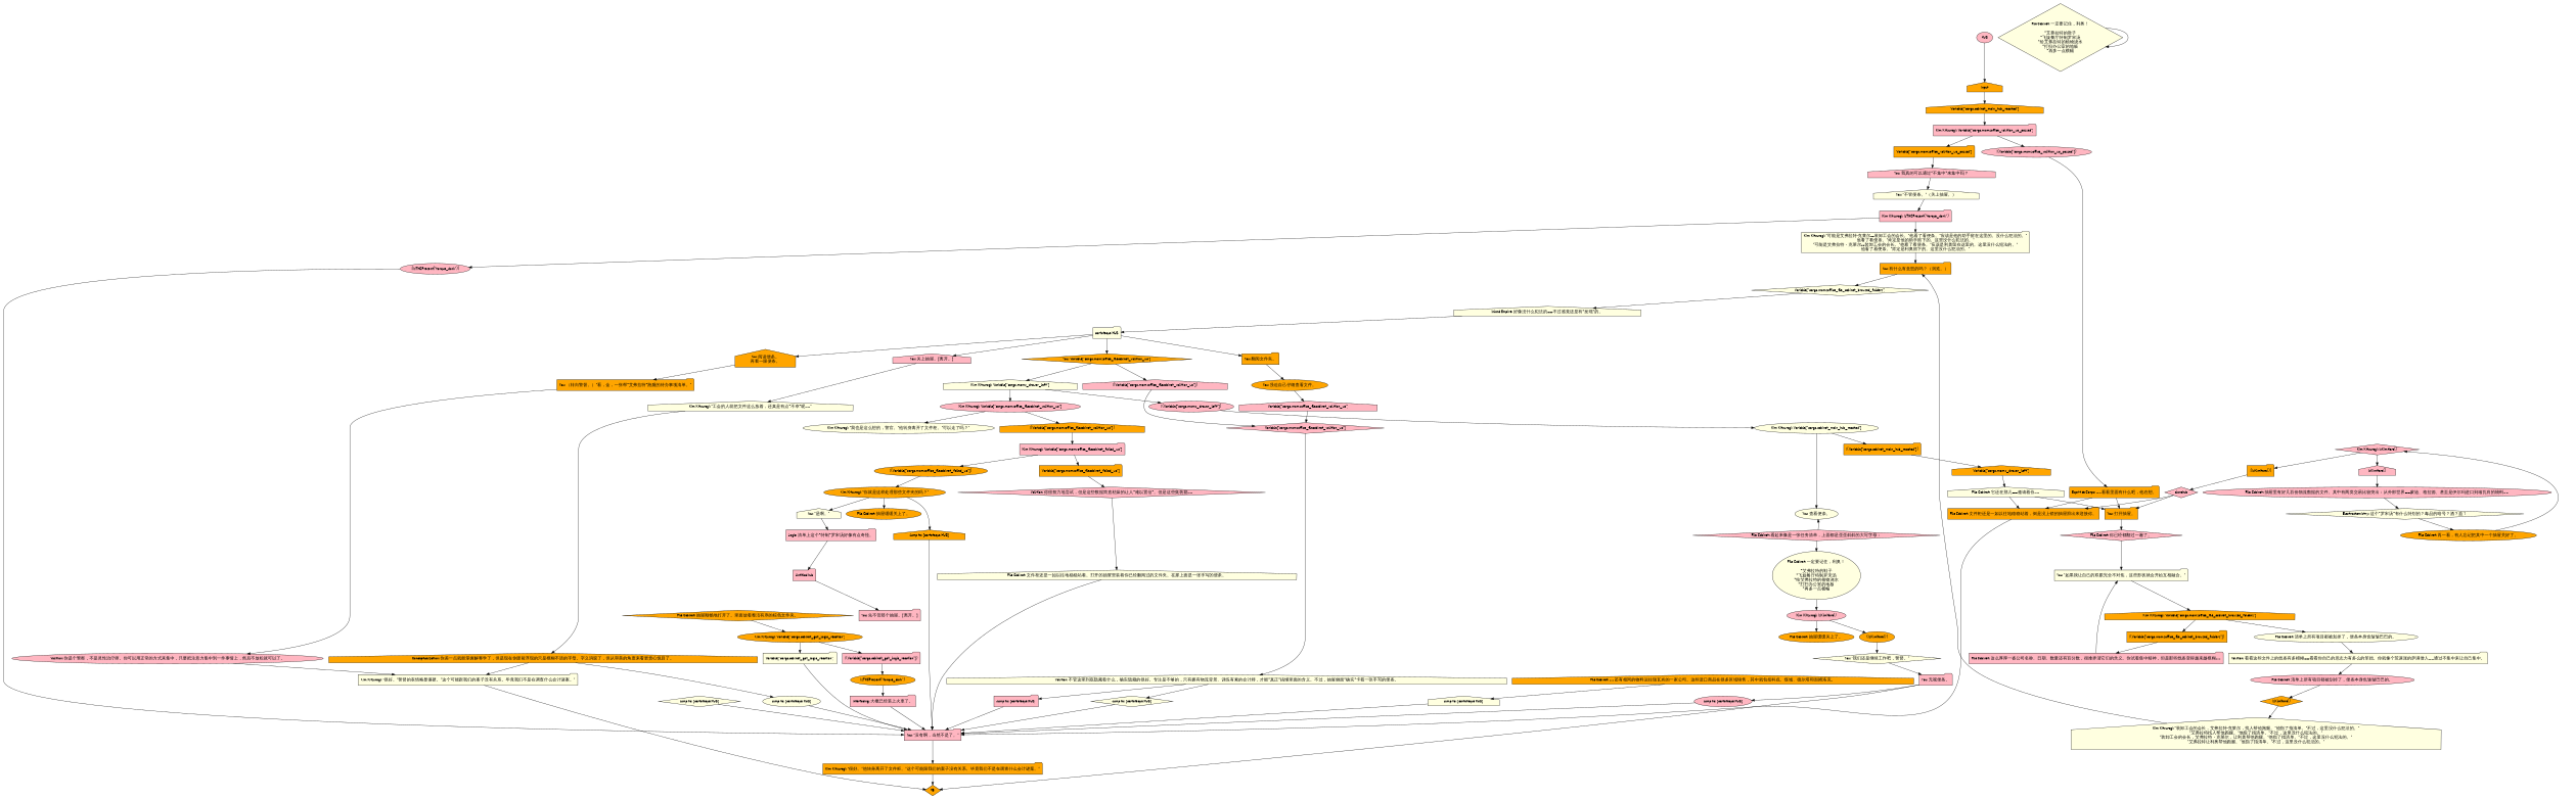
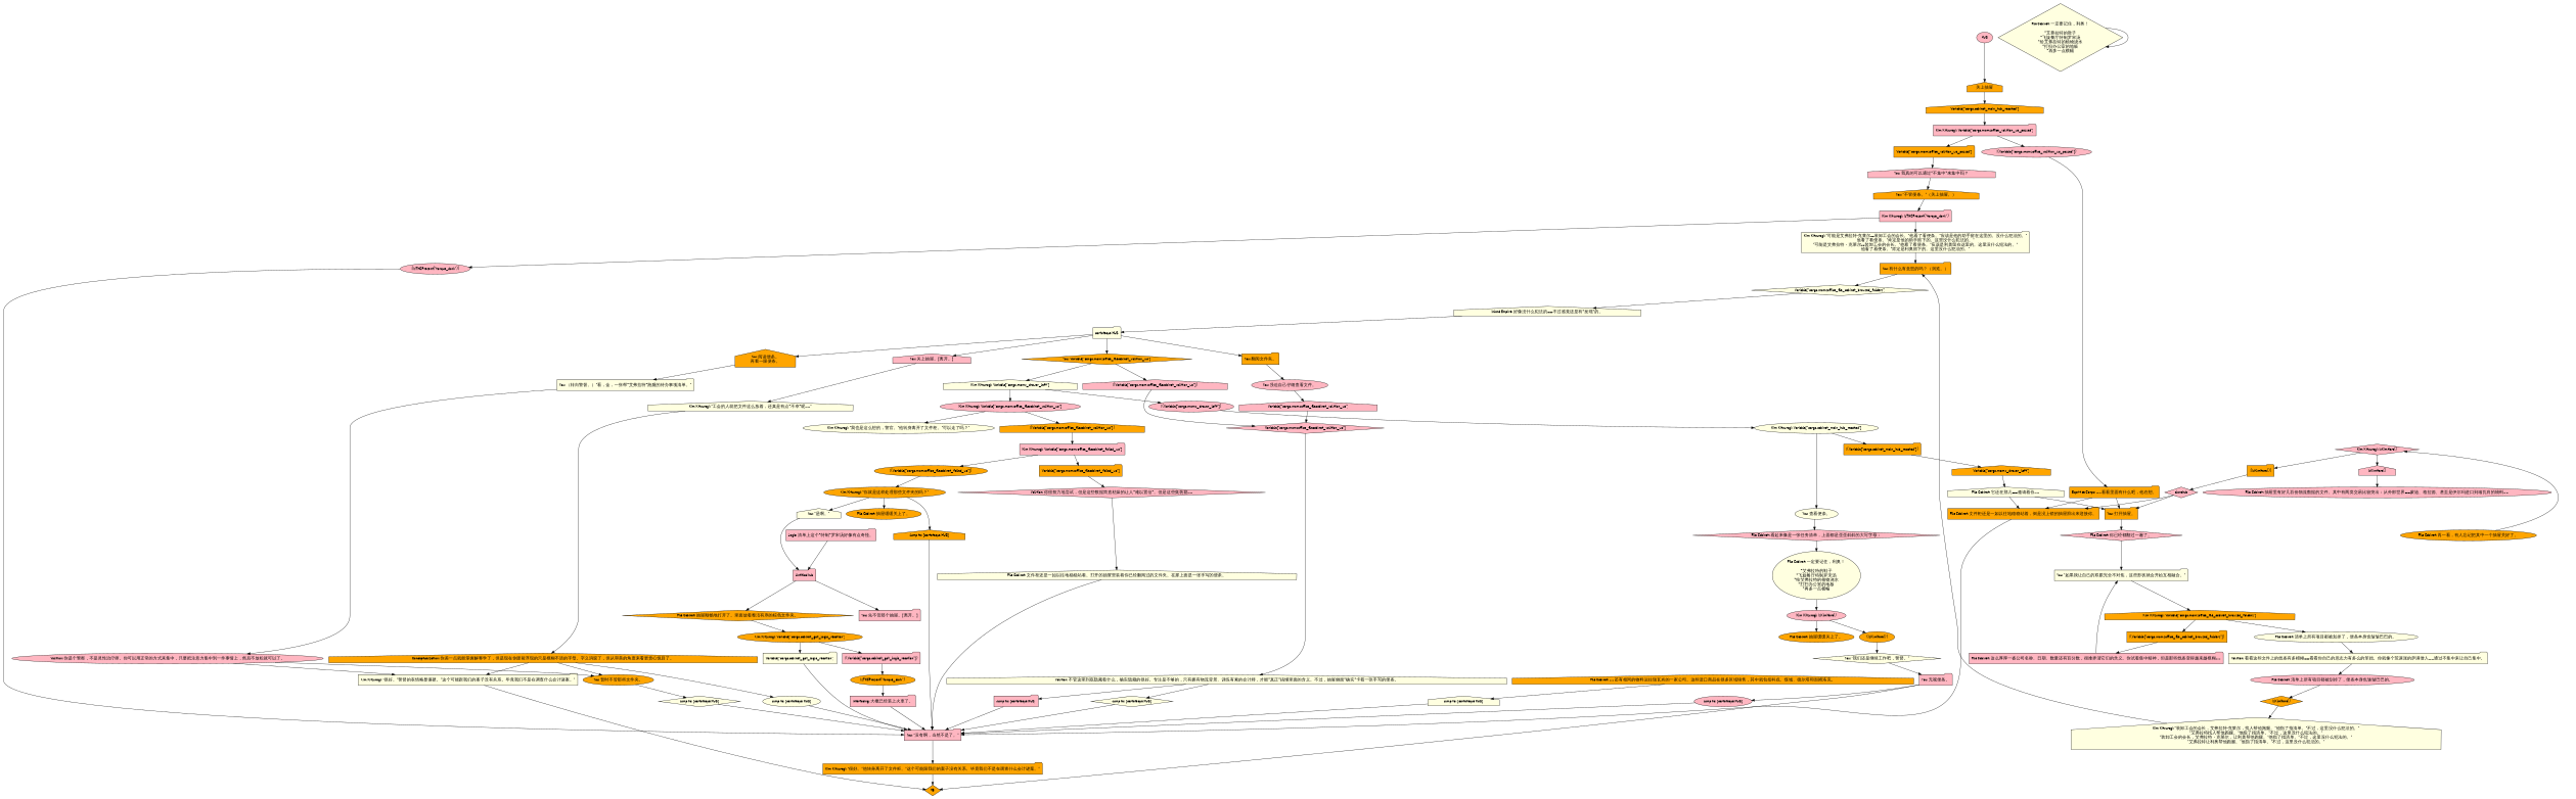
  digraph {
    fontname="Patrick Hand"
    node [fillcolor=lightpink fontname="Patrick Hand" shape=folder style=filled]
    edge [fontname="Patrick Hand"]
    n1 [label=HUB shape=ellipse]
-   n2 [fillcolor=orange label=input shape=house]
+   n2 [fillcolor=orange label="关上抽屉" shape=house]
    n3 [fillcolor=orange label="Variable[\"cargo.cabinet_main_hub_reached\"]" shape=house]
    n4 [label="Kim Kitsuragi: Variable[\"cargo.momsoffice_volition_wc_passed\"]"]
    n5 [fillcolor=lightyellow label="File Cabinet: 它还在那儿——邀请着你……" shape=house]
    n6 [fillcolor=orange label="You: 打开抽屉。"]
    n7 [fillcolor=orange label="File Cabinet: 文件柜还是一如以往地稳稳站着，倒是没上锁的抽屉滑出来迎接你。"]
    n8 [label="File Cabinet: 你已经都翻过一遍了。" shape=diamond]
    n9 [label="You: “没有啊，当然不是了。”"]
    n10 [fillcolor=lightyellow label="You: “是啊。”" shape=house]
    n11 [label="Logic: 清单上这个*特制*罗宋汤好像有点奇怪。"]
    n12 [label="Untitled hub"]
    n13 [label="Kim Kitsuragi: Variable[\"cargo.momsoffice_filecabinet_failed_wc\"]"]
    n14 [fillcolor=orange label="Variable[\"cargo.momsoffice_filecabinet_failed_wc\"]"]
    n15 [fillcolor=orange label="!(Variable[\"cargo.momsoffice_filecabinet_failed_wc\"])" shape=ellipse]
    n16 [label="Volition: 你很努力地尝试，但是这些数据简直枯燥的让人*难以置信*。但是这些集装箱……" shape=diamond]
    n17 [fillcolor=orange label="Kim Kitsuragi: “你就是这样处理那些文件夹的吗？”" shape=ellipse]
    n18 [fillcolor=lightyellow label="File Cabinet: 文件柜还是一如以往地稳稳站着。打开的抽屉里装着你已经翻阅过的文件夹。在那上面是一张手写的便条。" shape=house]
    n19 [fillcolor=orange label="File Cabinet: 抽屉缓缓关上了。" shape=ellipse]
    n20 [fillcolor=orange label="Jump to: [cartoteque HUB]" shape=house]
    n21 [fillcolor=orange label="Variable[\"cargo.momsoffice_volition_wc_passed\"]"]
    n22 [label="!(Variable[\"cargo.momsoffice_volition_wc_passed\"])" shape=ellipse]
    n23 [label="You: 我真的可以通过*不集中*来集中吗？" shape=house]
    n24 [fillcolor=orange label="Esprit de Corps: ……看看里面有什么吧，他在想。"]
-   n25 [fillcolor=lightyellow label="You: “不管便条。”（关上抽屉。）" shape=house]
+   n25 [fillcolor=orange label="You: “不管便条。”（关上抽屉。）" shape=house]
    n26 [label="Kim Kitsuragi: IsKimHere()" shape=diamond]
    n27 [label="IsKimHere()" shape=house]
    n28 [fillcolor=orange label="!(IsKimHere())"]
    n29 [label="File Cabinet: 抽屉里有好几百份物流数据的文件。其中有两类交易比较突出：从外部世界——蒙迪、格拉德、甚至是伊尔玛进口到瑞瓦肖的物料……" shape=ellipse]
    n30 [label=alonehub shape=diamond]
-   n31 [fillcolor=lightyellow label="Electrochemistry: 这个*罗宋汤*有什么特别的？毒品的暗号？酒？血？" shape=diamond]
    n32 [fillcolor=lightyellow label="Volition: 不管这里到底隐藏着什么，确实隐藏的很好。专注是不够的，只有拥有物流背景、训练有素的会计师，才能*真正*搞懂里面的含义。不过，抽屉侧面*确实*卡着一张手写的便条。" shape=house]
    n33 [fillcolor=lightyellow label="Jump to: [cartoteque HUB]" shape=diamond]
    n34 [label="Jump to: [cartoteque HUB]"]
    n35 [fillcolor=orange label="Kim Kitsuragi: “很好。”他转身离开了文件柜。“这个可能跟我们的案子没有关系。毕竟我们不是在调查什么会计谜案。”"]
    95 [fillcolor=orange shape=diamond]
    n37 [label="You: 关上抽屉。[离开。]" shape=house]
    n38 [fillcolor=lightyellow label="Kim Kitsuragi: “工会的人就把文件这么放着，还真是有点*不幸*呢……”" shape=house]
    n39 [fillcolor=orange label="Conceptualization: 你差一点就能掌握解释学了，但是现在你眼前浮现的只是模糊不清的字母。字义消退了，但从审美的角度来看更赏心悦目了。" shape=house]
    n40 [label="File Cabinet: 这么厚厚一沓公司名称、日期、数量还有百分数，很难弄清它们的含义。你试着集中精神，但是那些线条变得越来越模糊……"]
    n41 [fillcolor=lightyellow label="You: “如果我让自己的双眼完全不对焦，这些形状就会开始互相融合。”"]
    n42 [fillcolor=orange label="Kim Kitsuragi: Variable[\"cargo.momsoffice_file_cabinet_browsed_folders\"]" shape=house]
+   n43 [fillcolor=orange label="You: 暂时不管那些文件夹。" shape=ellipse]
    n44 [fillcolor=lightyellow label="Jump to: [cartoteque HUB]" shape=diamond]
    n45 [label="File Cabinet: 看起来像是一张任务清单，上面都是歪歪斜斜的大写字母：" shape=diamond]
    n46 [fillcolor=lightyellow label="File Cabinet: 一定要记住，利奥！\n\n*艾弗拉特的鞋子\n*飞旋餐厅特制罗宋汤\n*给艾弗拉特的植物浇水\n*打扫办公室的地板\n*再多一点横幅" shape=ellipse]
    n47 [label="Kim Kitsuragi: IsKimHere()" shape=ellipse]
    n48 [label="Interfacing: 大概已经装上火車了。"]
    n49 [fillcolor=orange label="Kim Kitsuragi: Variable[\"cargo.cabinet_got_logic_reaction\"]" shape=ellipse]
    n50 [fillcolor=lightyellow label="Variable[\"cargo.cabinet_got_logic_reaction\"]"]
    n51 [label="!(Variable[\"cargo.cabinet_got_logic_reaction\"])"]
    n52 [fillcolor=orange label="IsTHCPresent(\"torque_dork\")" shape=ellipse]
    n53 [fillcolor=orange label="You: 翻阅文件夹。"]
-   n54 [fillcolor=orange label="You: 强迫自己仔细查看文件。" shape=ellipse]
+   n54 [label="You: 强迫自己仔细查看文件。" shape=ellipse]
    n55 [label="Variable[\"cargo.momsoffice_filecabinet_volition_wc\"]" shape=house]
    n56 [fillcolor=orange label="You: 阅读便条。\n再看一眼便条。" shape=house]
-   n57 [fillcolor=orange label="You: （转向警督。）“看，金，一张帮*艾弗拉特*跑腿的待办事项清单。”"]
+   n57 [fillcolor=lightyellow label="You: （转向警督。）“看，金，一张帮*艾弗拉特*跑腿的待办事项清单。”"]
    n58 [label="Volition: 你是个警察，不是灵性治疗师。你可以用正常的方式来集中，只要把注意力集中到一件事情上，然后不放松就可以了。" shape=ellipse]
    n59 [fillcolor=orange label="!(IsKimHere())" shape=ellipse]
    n60 [fillcolor=orange label="File Cabinet: 抽屉缓缓关上了。" shape=ellipse]
    n61 [fillcolor=orange label="File Cabinet: ……还有相同的物料运往瑞瓦肖的一家公司。这些进口商品在很多区域销售，其中就包括科戎、煤城、德尔塔和加姆洛克。" shape=house]
    n62 [fillcolor=lightyellow label="Jump to: [cartoteque HUB]" shape=house]
    n63 [fillcolor=orange label="File Cabinet: 再一看，有人忘记把其中一个抽屉关好了。" shape=ellipse]
    n64 [label="You: 先不管那个抽屉。[离开。]"]
    n65 [fillcolor=orange label="File Cabinet: 抽屉顺畅地打开了。里面放着整洁有序的棕色文件夹。" shape=diamond]
    n66 [fillcolor=lightyellow label="Kim Kitsuragi: “装卸工会的会长，艾弗拉特·克莱尔，找人帮他跑腿。”他指了指清单。“不过，这里没什么犯法的。”\n“艾弗拉特找人帮他跑腿。”他指了指清单。“不过，这里没什么犯法的。”\n“装卸工会的会长，艾弗拉特・克莱尔，让利奥帮他跑腿。”他指了指清单。“不过，这里没什么犯法的。”\n“艾弗拉特让利奥帮他跑腿。”他指了指清单。“不过，这里没什么犯法的。”" shape=house]
    n67 [fillcolor=orange label="You: 有什么有意思的吗？（浏览。）"]
    n68 [fillcolor=lightyellow label="Variable[\"cargo.momsoffice_file_cabinet_browsed_folders\"]" shape=diamond]
    n69 [label="Jump to: [cartoteque HUB]" shape=ellipse]
    n70 [fillcolor=orange label="!(Variable[\"cargo.momsoffice_file_cabinet_browsed_folders\"])"]
    n71 [fillcolor=lightyellow label="File Cabinet: 清单上所有项目都被划掉了，便条本身也皱皱巴巴的。" shape=ellipse]
    n72 [fillcolor=lightyellow label="Kim Kitsuragi: “很好。”警督的表情略显僵硬。“这个可能跟我们的案子没有关系。毕竟我们不是在调查什么会计谜案。”"]
    n73 [fillcolor=lightyellow label="Inland Empire: 好像没什么犯法的——不过感觉还是有*发现*的。" shape=house]
    n74 [fillcolor=lightyellow label="cartoteque HUB"]
    n75 [fillcolor=orange label="You: Variable[\"cargo.momsoffice_filecabinet_volition_wc\"]" shape=diamond]
    n76 [label="!(Variable[\"cargo.momsoffice_filecabinet_volition_wc\"])" shape=house]
    n77 [fillcolor=lightyellow label="Kim Kitsuragi: Variable[\"cargo.moms_drawer_left\"]" shape=house]
    n78 [label="Kim Kitsuragi: IsTHCPresent(\"torque_dork\")"]
    n79 [label="!(IsTHCPresent(\"torque_dork\"))" shape=ellipse]
    n80 [fillcolor=lightyellow label="Kim Kitsuragi: “可能是艾弗拉特·克莱尔--装卸工会的会长。”他看了看便条。“应该是他的助手留在这里的。没什么犯法的。”\n他看了看便条。“肯定是他的助手留下的。这里没什么犯法的。”\n“可能是艾弗拉特・克莱尔--装卸工会的会长。”他看了看便条。“应该是利奥留在这里的。这里没什么犯法的。”\n他看了看便条。“肯定是利奥留下的。这里没什么犯法的。”"]
    n81 [fillcolor=lightyellow label="Kim Kitsuragi: Variable[\"cargo.cabinet_main_hub_reached\"]" shape=ellipse]
    n82 [fillcolor=orange label="!(Variable[\"cargo.cabinet_main_hub_reached\"])"]
    n83 [fillcolor=lightyellow label="You: 查看便条。" shape=ellipse]
    n84 [fillcolor=orange label="Variable[\"cargo.moms_drawer_left\"]" shape=house]
    n85 [fillcolor=lightyellow label="Volition: 看看这些文件上的线条有多模糊——看看你自己的意志力有多么的笨拙。你就像个荒诞派的萨满僧人——通过不集中来让自己集中。"]
    n86 [label="File Cabinet: 清单上所有项目都被划掉了，便条本身也皱皱巴巴的。" shape=ellipse]
    n87 [fillcolor=orange label="IsKimHere()" shape=diamond]
    n88 [fillcolor=lightyellow label="File Cabinet: 一定要记住，利奥！\n\n*艾弗拉特的鞋子\n*飞旋餐厅特制罗宋汤\n*给艾弗拉特的植物浇水\n*打扫办公室的地板\n*再多一点横幅" shape=diamond]
    n89 [fillcolor=lightyellow label="Jump to: [cartoteque HUB]" shape=ellipse]
    n90 [fillcolor=lightyellow label="You: “我们还是继续工作吧，警督。”" shape=diamond]
    n91 [label="You: 无视便条。"]
    n92 [label="Variable[\"cargo.momsoffice_filecabinet_volition_wc\"]" shape=diamond]
    n93 [label="!(Variable[\"cargo.moms_drawer_left\"])" shape=ellipse]
    n94 [label="Kim Kitsuragi: Variable[\"cargo.momsoffice_filecabinet_volition_wc\"]" shape=ellipse]
    n95 [fillcolor=orange label="!(Variable[\"cargo.momsoffice_filecabinet_volition_wc\"])" shape=house]
    n96 [fillcolor=lightyellow label="Kim Kitsuragi: “我也是这么想的，警官。”他转身离开了文件柜。“可以走了吗？”" shape=ellipse]
    n1 -> n2
    n2 -> n3
    n3 -> n4
    n4 -> n21
    n4 -> n22
    n5 -> n6
    n5 -> n7
    n6 -> n8
    n7 -> n9
    n8 -> n41
    n9 -> n35
-   n10 -> n11
+   n10 -> n12
    n11 -> n12
    n12 -> n64
+   n12 -> n65
    n13 -> n14
    n13 -> n15
    n14 -> n16
    n15 -> n17
    n16 -> n18
    n17 -> n10
    n17 -> n19
    n17 -> n20
    n18 -> n9
    n20 -> n9
    n21 -> n23
    n22 -> n24
    n23 -> n25
    n24 -> n6
    n24 -> n7
    n25 -> n78
    n26 -> n27
    n26 -> n28
    n27 -> n29
    n28 -> n30
-   n29 -> n31
    n30 -> n6
    n30 -> n7
-   n31 -> n63
    n32 -> n33
    n32 -> n34
    n33 -> n9
    n34 -> n9
    n35 -> 95
    n37 -> n38
    n38 -> n39
+   n39 -> n43
    n39 -> n72
    n39 -> n89
    n40 -> n41
    n41 -> n42
    n42 -> n70
    n42 -> n71
+   n43 -> n44
    n44 -> n9
    n45 -> n46
    n46 -> n47
    n47 -> n59
    n47 -> n60
    n48 -> n9
    n49 -> n50
    n49 -> n51
    n50 -> n9
    n51 -> n52
    n52 -> n48
    n53 -> n54
    n54 -> n55
    n55 -> n92
    n56 -> n57
    n57 -> n58
+   n58 -> n43
    n58 -> n72
    n59 -> n90
    n61 -> n62
    n62 -> n9
    n63 -> n26
    n65 -> n49
    n66 -> n67
    n67 -> n68
    n68 -> n73
    n69 -> n9
    n70 -> n40
    n71 -> n85
    n72 -> 95
    n73 -> n74
    n74 -> n37
    n74 -> n53
    n74 -> n56
    n74 -> n75
    n75 -> n76
    n75 -> n77
    n76 -> n92
    n77 -> n93
    n77 -> n94
    n78 -> n79
    n78 -> n80
    n79 -> n9
    n80 -> n67
    n81 -> n82
    n81 -> n83
    n82 -> n84
-   n45 -> n83
+   n83 -> n45
    n84 -> n5
    n85 -> n86
    n86 -> n87
    n87 -> n66
    n88 -> n88
    n89 -> n9
    n90 -> n91
    n91 -> 95
    n91 -> n69
    n92 -> n32
    n93 -> n81
    n94 -> n95
    n94 -> n96
    n95 -> n13
  }
